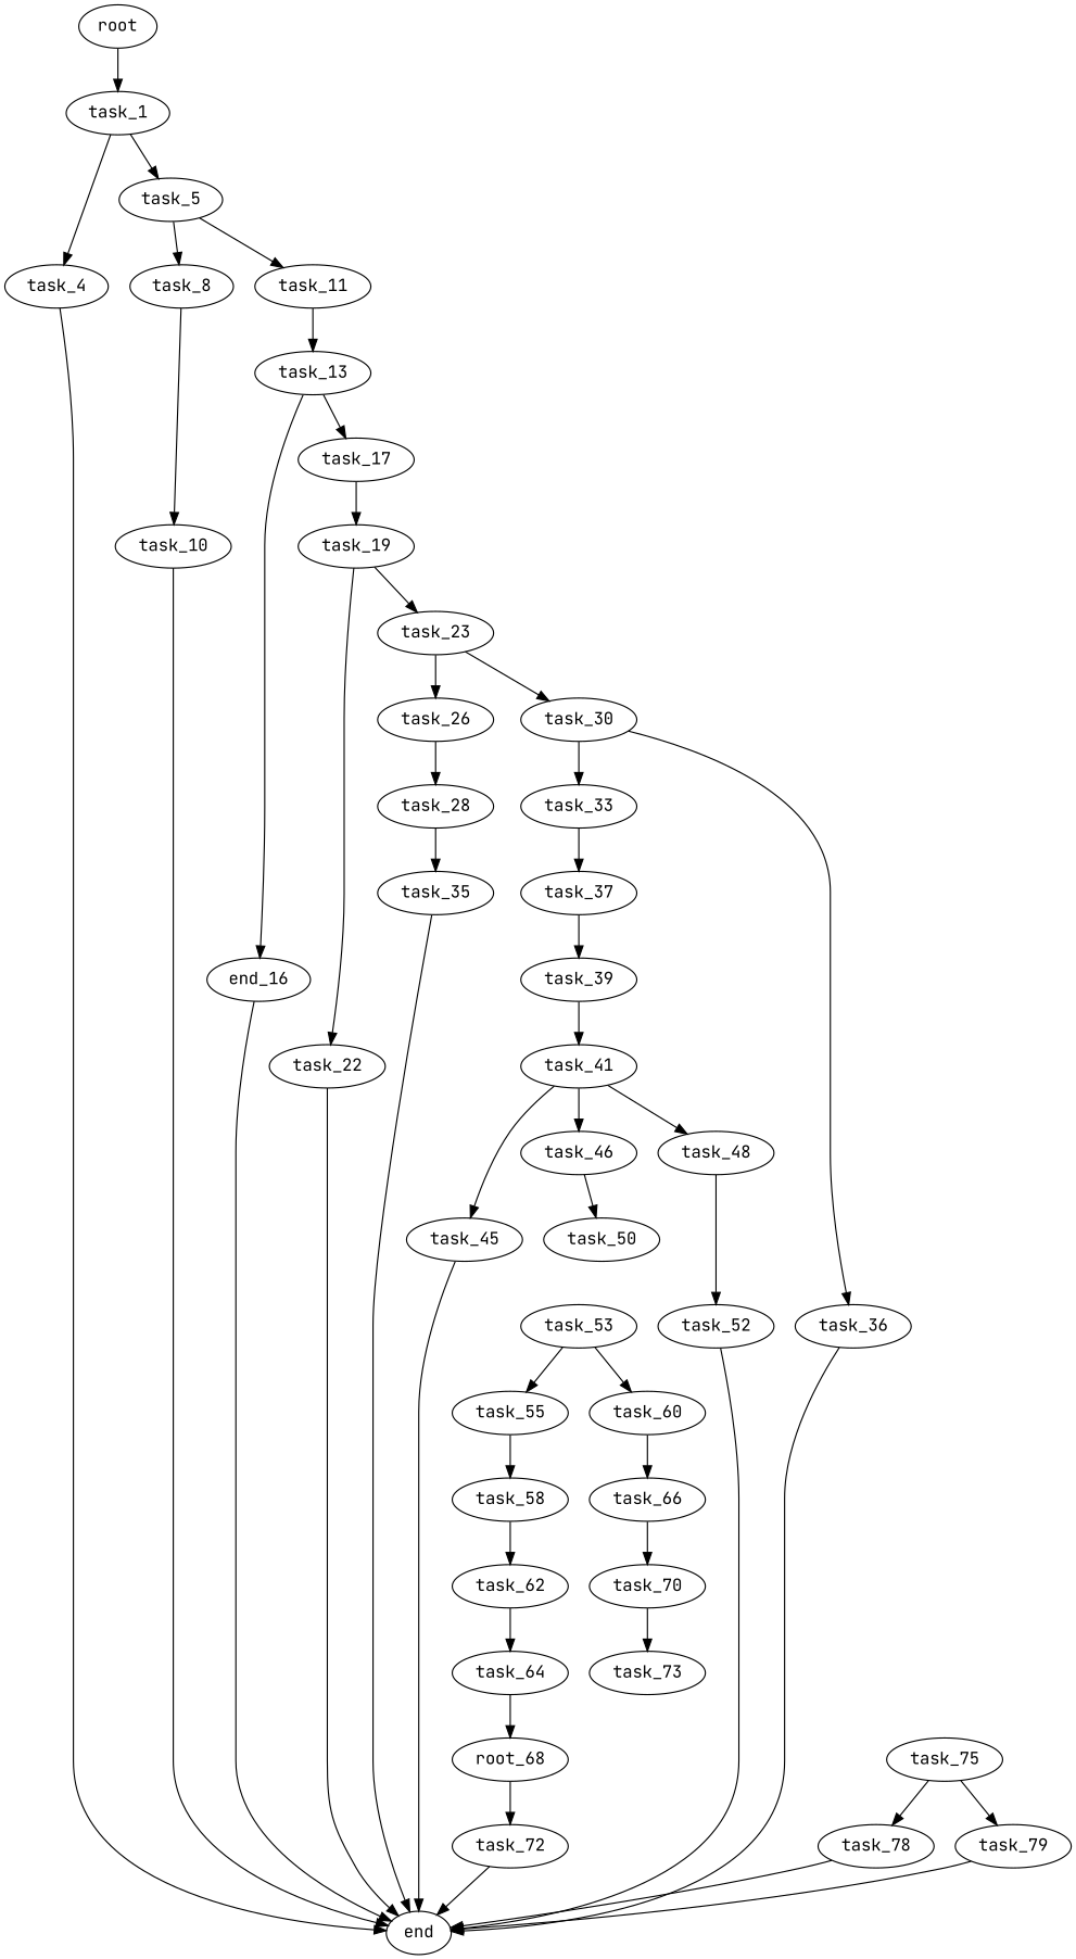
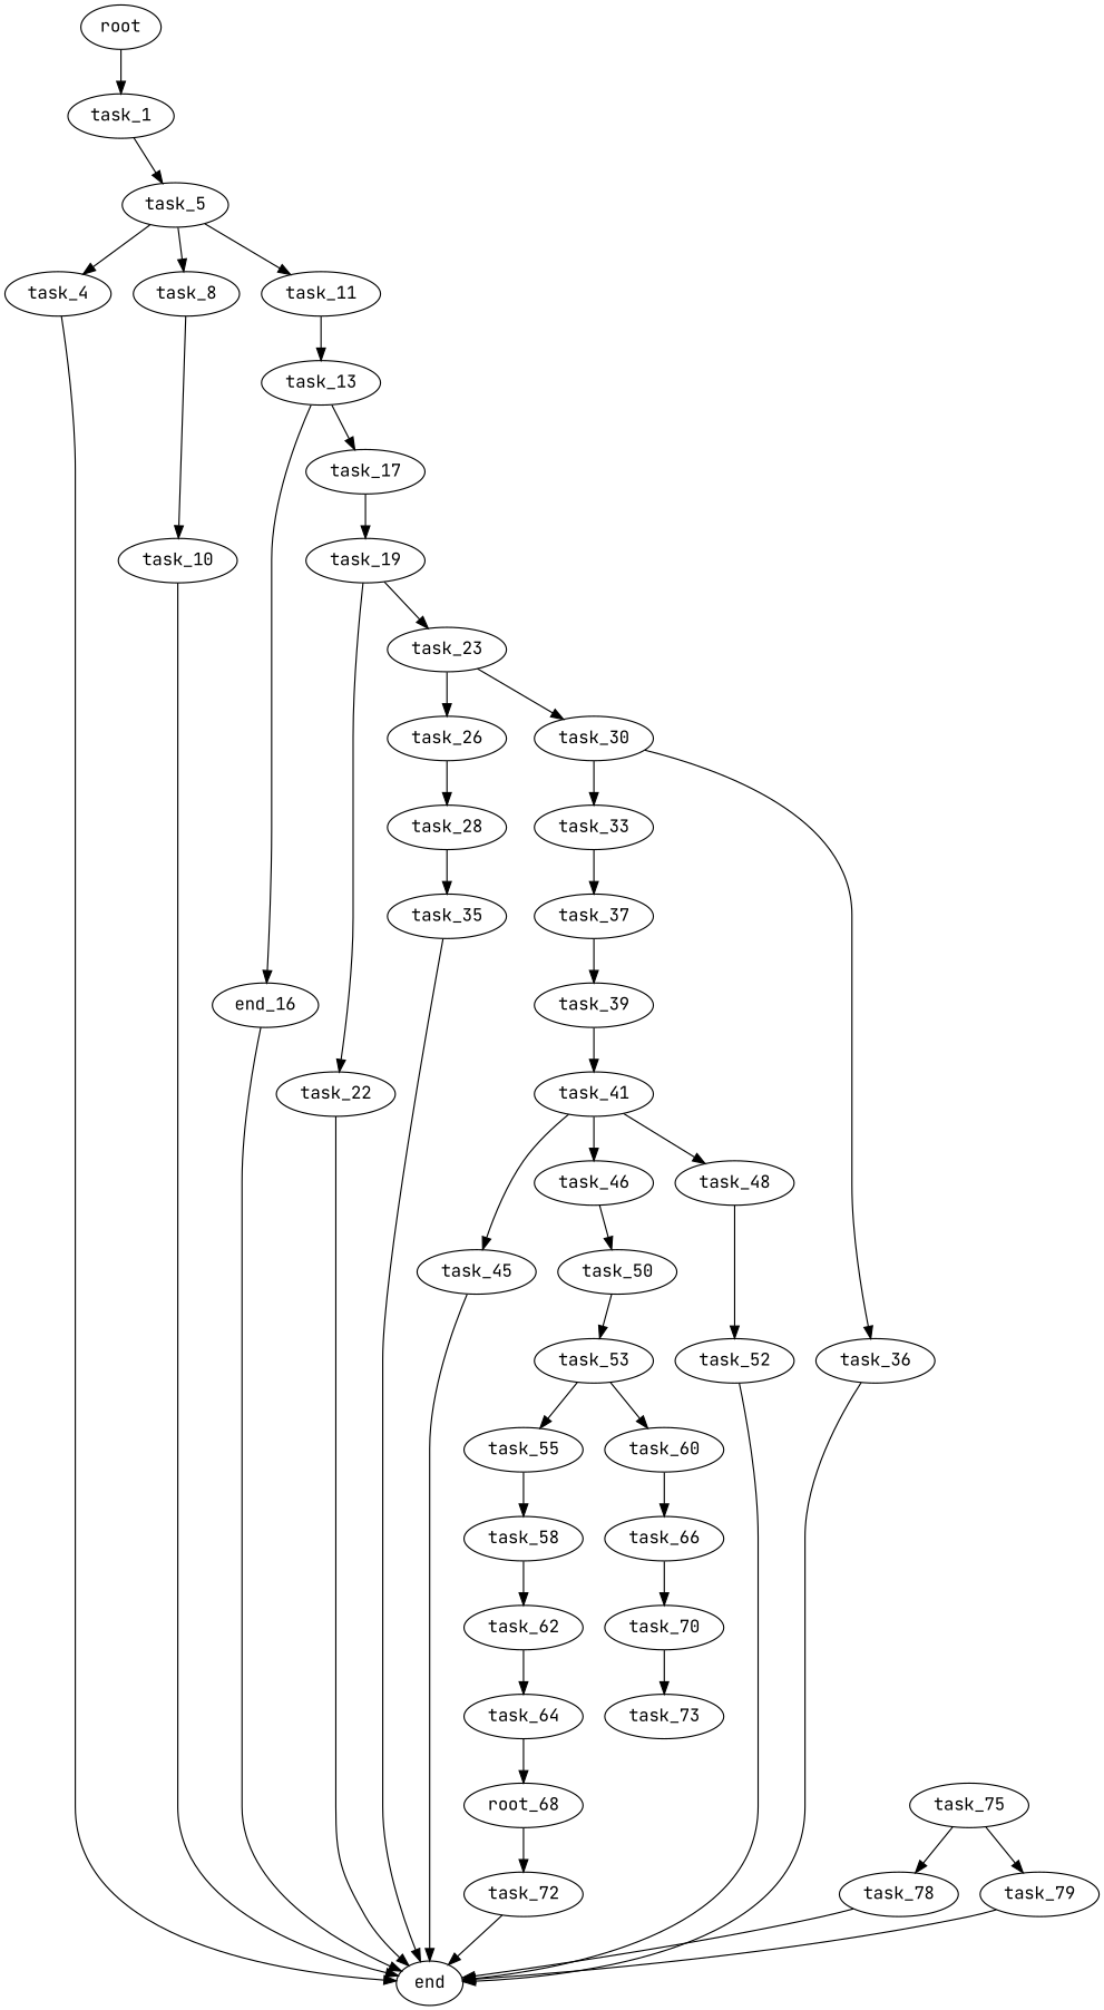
  digraph {
    fontname="JetBrains Mono"
    node [fontname="JetBrains Mono"]
    edge [fontname="JetBrains Mono"]
    root
    task_1
    task_4
    task_5
    end
    task_8
    task_11
    task_10
    task_13
    n10 [label=end_16]
    task_17
    task_19
    task_22
    task_23
    task_26
    task_30
    task_28
    task_33
    task_36
    task_35
    task_37
    task_39
    task_41
    task_45
    task_46
    task_48
    task_50
    task_52
    task_53
    task_55
    task_60
    task_58
    task_62
    task_66
    task_64
    task_70
    n37 [label=root_68]
    task_73
    task_72
    task_75
    task_78
    task_79
    root -> task_1
-   task_1 -> task_4
+   task_5 -> task_4
    task_1 -> task_5
    task_4 -> end
    task_5 -> task_8
    task_5 -> task_11
    task_8 -> task_10
    task_11 -> task_13
    task_10 -> end
    task_13 -> n10
    task_13 -> task_17
    n10 -> end
    task_17 -> task_19
    task_19 -> task_22
    task_19 -> task_23
    task_22 -> end
    task_23 -> task_26
    task_23 -> task_30
    task_26 -> task_28
    task_30 -> task_33
    task_30 -> task_36
    task_28 -> task_35
    task_33 -> task_37
    task_36 -> end
    task_35 -> end
    task_37 -> task_39
    task_39 -> task_41
    task_41 -> task_45
    task_41 -> task_46
    task_41 -> task_48
    task_45 -> end
    task_46 -> task_50
    task_48 -> task_52
+   task_50 -> task_53
    task_52 -> end
    task_53 -> task_55
    task_53 -> task_60
    task_55 -> task_58
    task_60 -> task_66
    task_58 -> task_62
    task_62 -> task_64
    task_66 -> task_70
    task_64 -> n37
    task_70 -> task_73
    n37 -> task_72
    task_72 -> end
    task_75 -> task_78
    task_75 -> task_79
    task_78 -> end
    task_79 -> end
  }
